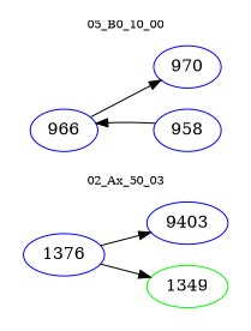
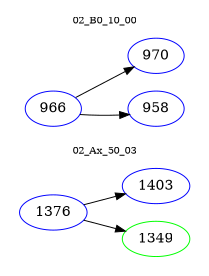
  digraph {
    rankdir=LR
    node [color=blue]
    edge [color=black]
    n1 [label=1376]
    n2 [color=green label=1349]
-   n3 [label=9403]
+   n3 [label=1403]
    n4 [label=966]
    n5 [label=958]
    n6 [label=970]
    subgraph cluster_1 {
      color=white
      fontsize=10
      label="02_Ax_50_03"
      n1
      n2
      n3
    }
    subgraph cluster_2 {
      color=white
      fontsize=10
-     label="05_B0_10_00"
+     label="02_B0_10_00"
      n4
      n5
      n6
    }
    n1 -> n2
    n1 -> n3
-   n5 -> n4
+   n4 -> n5
    n4 -> n6
  }
